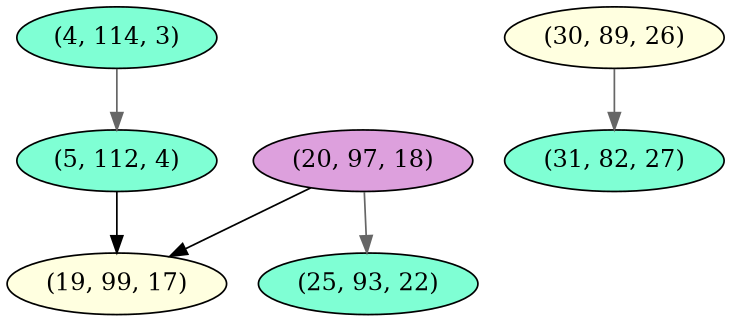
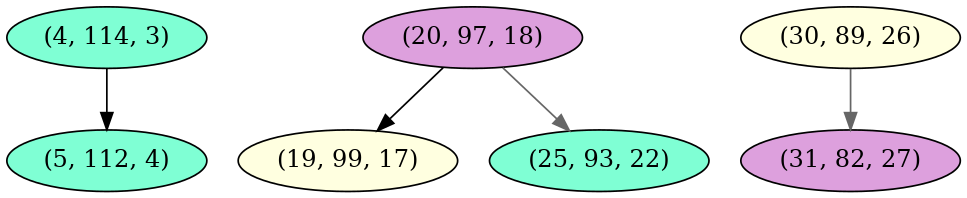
  digraph {
    node [fillcolor=aquamarine style=filled]
    edge [color=black]
    "(4, 114, 3)"
    "(5, 112, 4)"
    "(19, 99, 17)" [fillcolor=lightyellow]
    "(20, 97, 18)" [fillcolor=plum]
    "(25, 93, 22)"
-   "(31, 82, 27)"
+   "(31, 82, 27)" [fillcolor=plum]
    "(30, 89, 26)" [fillcolor=lightyellow]
-   "(4, 114, 3)" -> "(5, 112, 4)" [color=gray40]
-   "(5, 112, 4)" -> "(19, 99, 17)"
+   "(4, 114, 3)" -> "(5, 112, 4)"
    "(20, 97, 18)" -> "(19, 99, 17)"
    "(20, 97, 18)" -> "(25, 93, 22)" [color=gray40]
    "(30, 89, 26)" -> "(31, 82, 27)" [color=gray40]
  }
